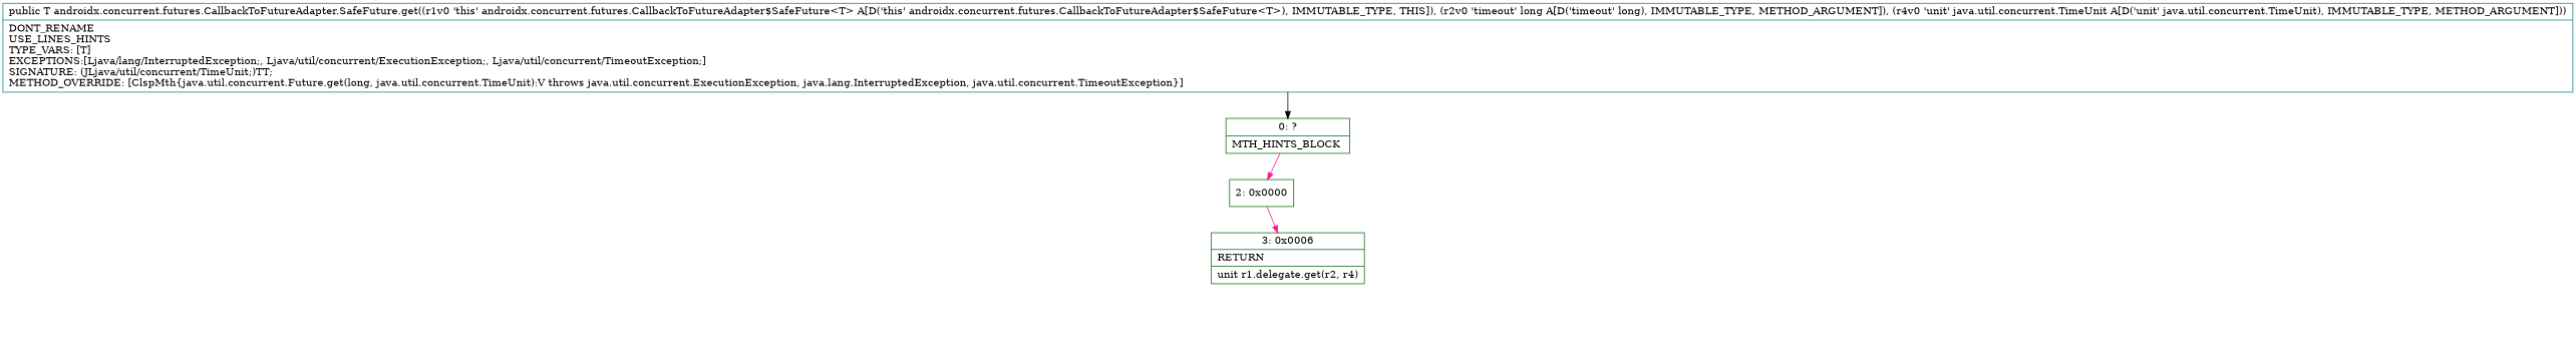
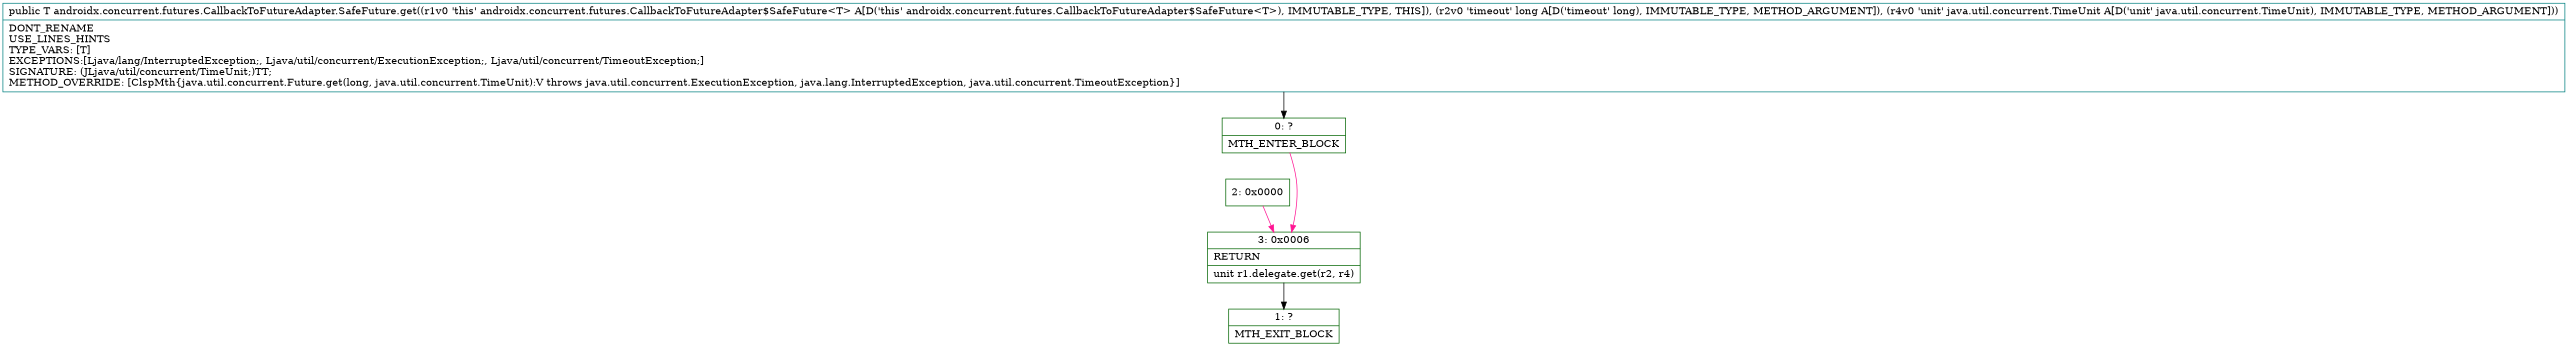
  digraph {
    node [color=darkgreen shape=record]
    edge [color=deeppink]
-   n1 [label="{0\:\ ?|MTH_HINTS_BLOCK\l}"]
+   n1 [label="{0\:\ ?|MTH_ENTER_BLOCK\l}"]
    n2 [label="{2\:\ 0x0000}"]
    n3 [label="{3\:\ 0x0006|RETURN\l|unit r1.delegate.get(r2, r4)\l}"]
+   n4 [label="{1\:\ ?|MTH_EXIT_BLOCK\l}"]
    n5 [color=teal label="{public T androidx.concurrent.futures.CallbackToFutureAdapter.SafeFuture.get((r1v0 'this' androidx.concurrent.futures.CallbackToFutureAdapter$SafeFuture\<T\> A[D('this' androidx.concurrent.futures.CallbackToFutureAdapter$SafeFuture\<T\>), IMMUTABLE_TYPE, THIS]), (r2v0 'timeout' long A[D('timeout' long), IMMUTABLE_TYPE, METHOD_ARGUMENT]), (r4v0 'unit' java.util.concurrent.TimeUnit A[D('unit' java.util.concurrent.TimeUnit), IMMUTABLE_TYPE, METHOD_ARGUMENT]))  | DONT_RENAME\lUSE_LINES_HINTS\lTYPE_VARS: [T]\lEXCEPTIONS:[Ljava\/lang\/InterruptedException;, Ljava\/util\/concurrent\/ExecutionException;, Ljava\/util\/concurrent\/TimeoutException;]\lSIGNATURE: (JLjava\/util\/concurrent\/TimeUnit;)TT;\lMETHOD_OVERRIDE: [ClspMth\{java.util.concurrent.Future.get(long, java.util.concurrent.TimeUnit):V throws java.util.concurrent.ExecutionException, java.lang.InterruptedException, java.util.concurrent.TimeoutException\}]\l}"]
-   n1 -> n2
+   n1 -> n3
    n2 -> n3
+   n3 -> n4 [color=black]
    n5 -> n1 [color=black]
  }
